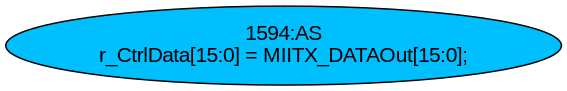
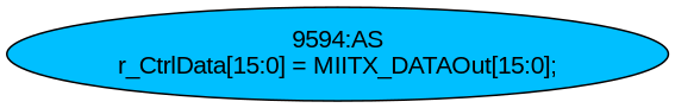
  strict digraph {
    fontname="Liberation Sans"
-   n1 [ast="<pyverilog.vparser.ast.Assign object at 0x7fbdee036290>" def_var="['r_CtrlData']" fillcolor=deepskyblue label="1594:AS\nr_CtrlData[15:0] = MIITX_DATAOut[15:0];" statements="[]" style=filled typ=Assign use_var="['MIITX_DATAOut']" fontname="Liberation Sans"]
+   n1 [ast="<pyverilog.vparser.ast.Assign object at 0x7fbdee036290>" def_var="['r_CtrlData']" fillcolor=deepskyblue label="9594:AS\nr_CtrlData[15:0] = MIITX_DATAOut[15:0];" statements="[]" style=filled typ=Assign use_var="['MIITX_DATAOut']" fontname="Liberation Sans"]
  }
